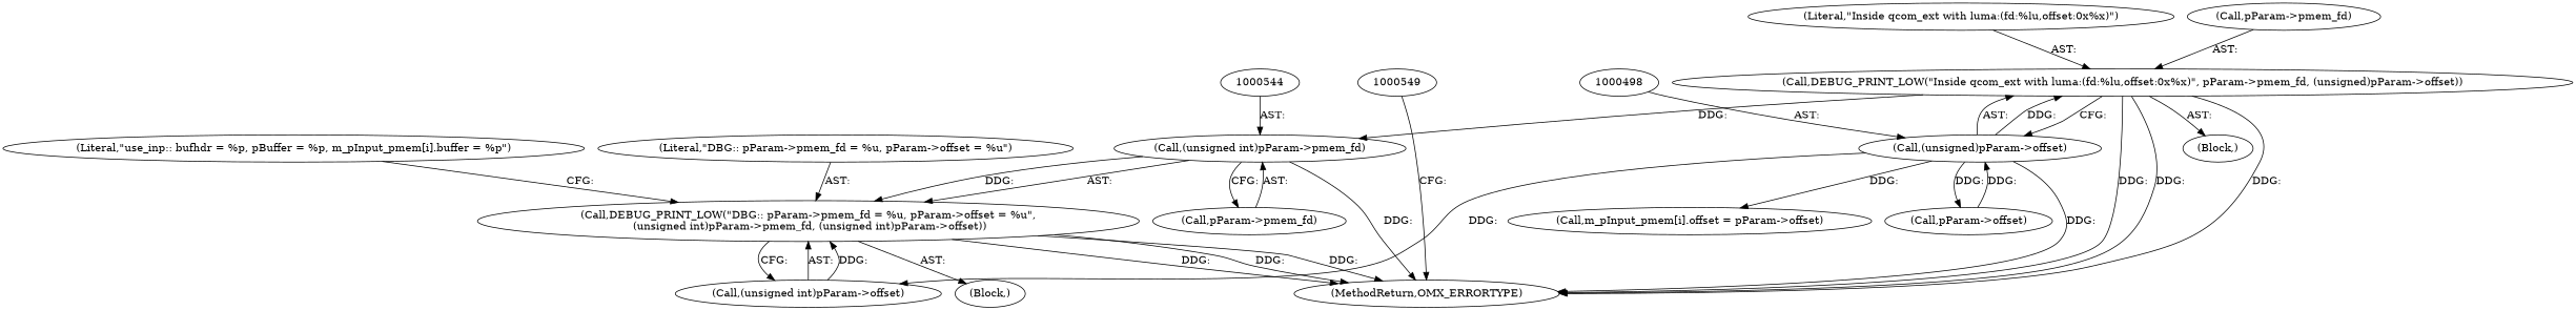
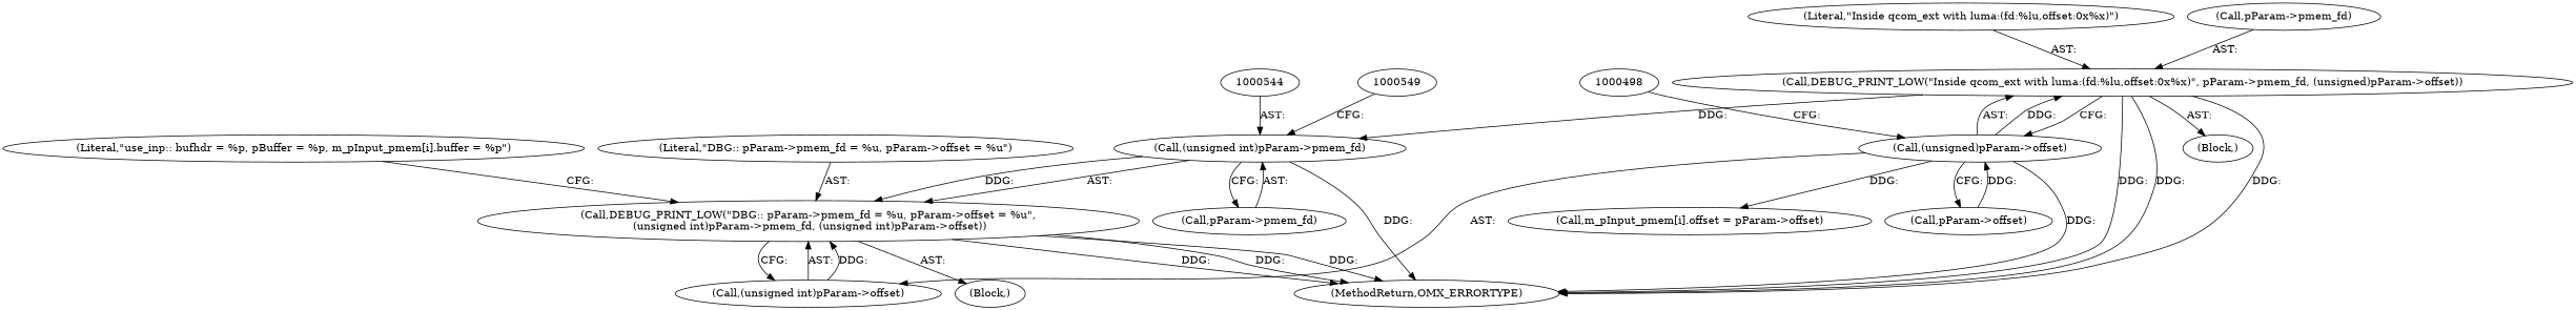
  digraph {
    n1 [label="(Call,(unsigned int)pParam->pmem_fd)"]
    n2 [label="(Call,DEBUG_PRINT_LOW(\"DBG:: pParam->pmem_fd = %u, pParam->offset = %u\",\n (unsigned int)pParam->pmem_fd, (unsigned int)pParam->offset))"]
    n3 [label="(Call,pParam->pmem_fd)"]
    n4 [label="(MethodReturn,OMX_ERRORTYPE)"]
    n5 [label="(Call,(unsigned int)pParam->offset)"]
    n6 [label="(Block,)"]
    n7 [label="(Call,DEBUG_PRINT_LOW(\"Inside qcom_ext with luma:(fd:%lu,offset:0x%x)\", pParam->pmem_fd, (unsigned)pParam->offset))"]
    n8 [label="(Call,(unsigned)pParam->offset)"]
    n9 [label="(Block,)"]
    n10 [label="(Call,m_pInput_pmem[i].offset = pParam->offset)"]
    n11 [label="(Call,pParam->offset)"]
    n12 [label="(Literal,\"use_inp:: bufhdr = %p, pBuffer = %p, m_pInput_pmem[i].buffer = %p\")"]
    n13 [label="(Literal,\"Inside qcom_ext with luma:(fd:%lu,offset:0x%x)\")"]
    n14 [label="(Call,pParam->pmem_fd)"]
    n15 [label="(Literal,\"DBG:: pParam->pmem_fd = %u, pParam->offset = %u\")"]
    1000544
    1000549
    1000498
    n1 -> n2 [label="AST: "]
    n1 -> n2 [label="DDG: "]
    n1 -> n3 [label="CFG: "]
    n1 -> n4 [label="DDG: "]
    n2 -> n4 [label="DDG: "]
    n2 -> n4 [label="DDG: "]
    n2 -> n4 [label="DDG: "]
    n2 -> n5 [label="CFG: "]
    n2 -> n6 [label="AST: "]
    n3 -> n1 [label="AST: "]
    n5 -> n2 [label="AST: "]
    n5 -> n2 [label="DDG: "]
    n7 -> n1 [label="DDG: "]
    n7 -> n4 [label="DDG: "]
    n7 -> n4 [label="DDG: "]
    n7 -> n4 [label="DDG: "]
    n7 -> n8 [label="CFG: "]
    n7 -> n9 [label="AST: "]
    n8 -> n4 [label="DDG: "]
-   n8 -> n5 [label="DDG: "]
+   n8 -> n5 [label="AST: "]
    n8 -> n7 [label="AST: "]
    n8 -> n7 [label="DDG: "]
    n8 -> n10 [label="DDG: "]
-   n8 -> n11 [label="DDG: "]
+   n8 -> n11 [label="CFG: "]
    n11 -> n8 [label="DDG: "]
    n12 -> n2 [label="CFG: "]
    n13 -> n7 [label="AST: "]
    n14 -> n7 [label="AST: "]
    n15 -> n2 [label="AST: "]
    1000544 -> n1 [label="AST: "]
-   1000549 -> n4 [label="CFG: "]
-   1000498 -> n8 [label="AST: "]
+   1000549 -> n1 [label="CFG: "]
+   1000498 -> n8 [label="CFG: "]
  }
